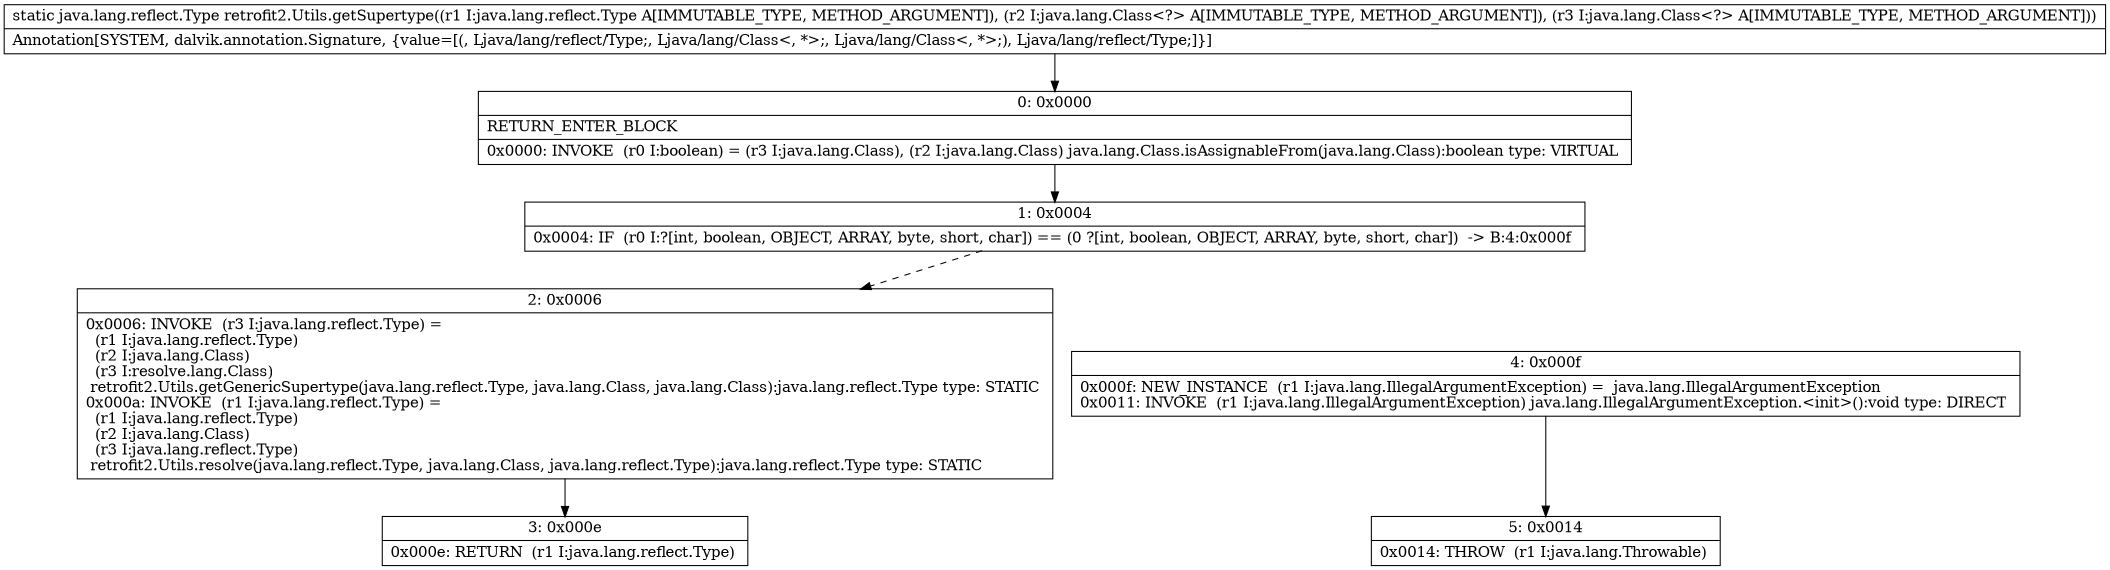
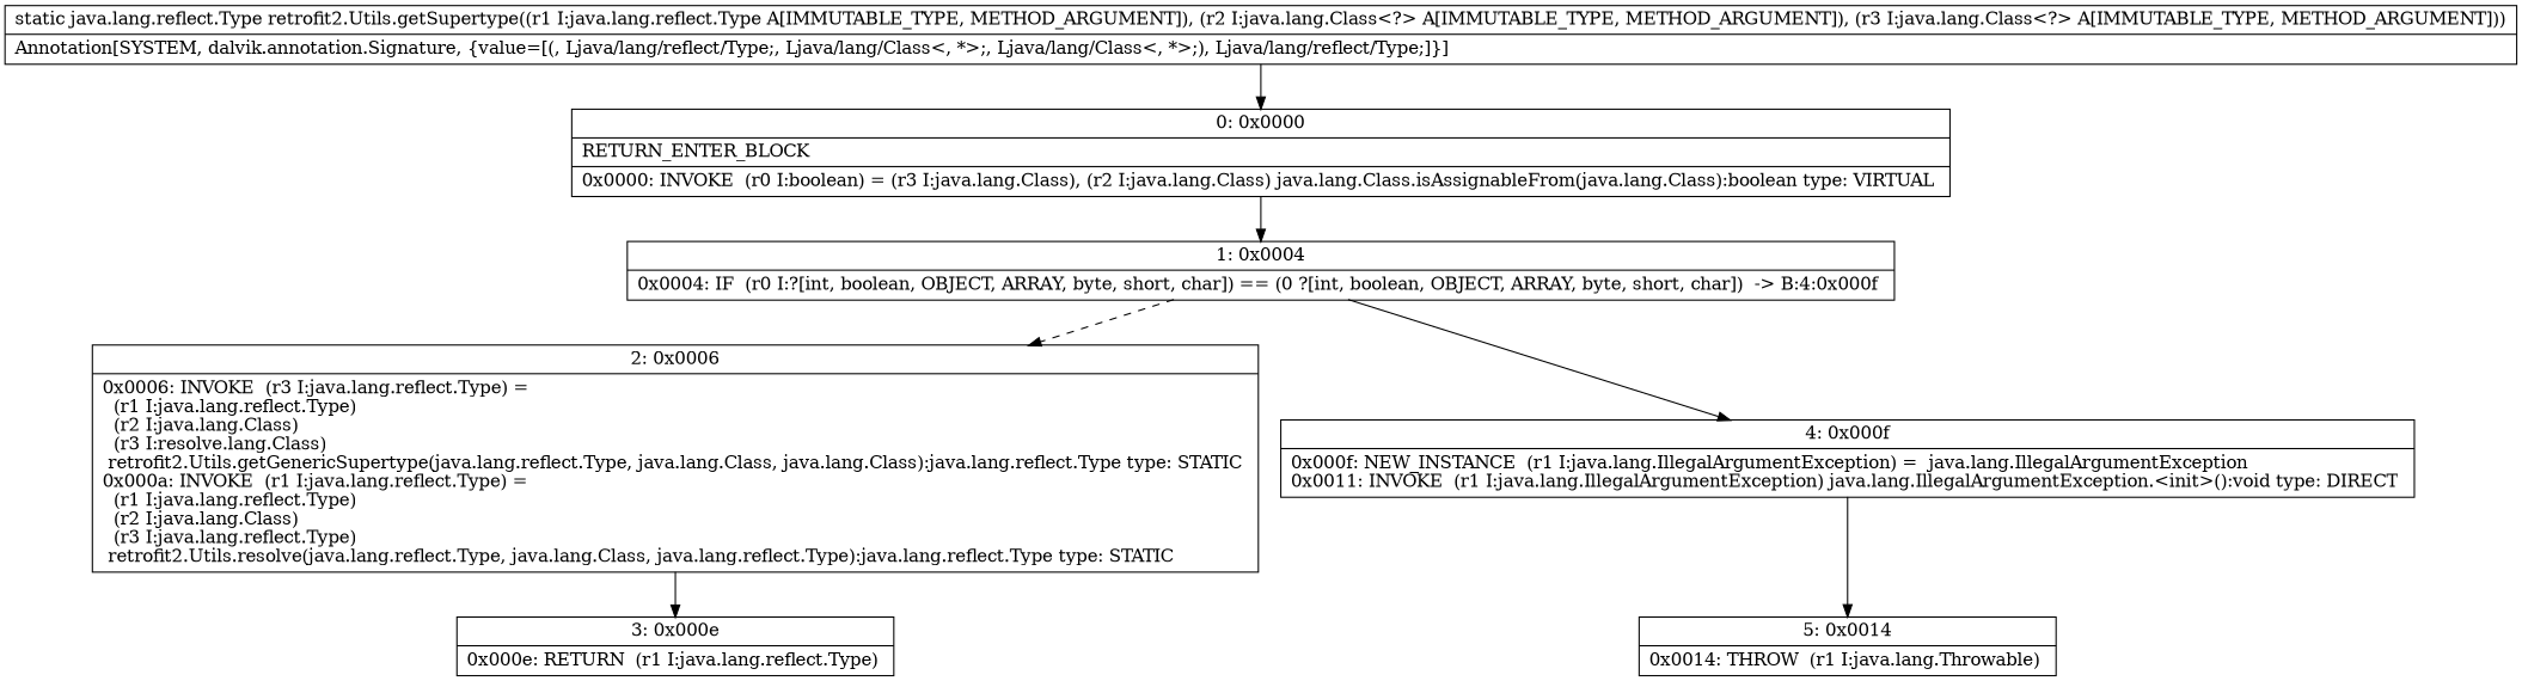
  digraph {
    node [shape=record]
    n1 [label="{0\:\ 0x0000|RETURN_ENTER_BLOCK\l|0x0000: INVOKE  (r0 I:boolean) = (r3 I:java.lang.Class), (r2 I:java.lang.Class) java.lang.Class.isAssignableFrom(java.lang.Class):boolean type: VIRTUAL \l}"]
    n2 [label="{1\:\ 0x0004|0x0004: IF  (r0 I:?[int, boolean, OBJECT, ARRAY, byte, short, char]) == (0 ?[int, boolean, OBJECT, ARRAY, byte, short, char])  \-\> B:4:0x000f \l}"]
    n3 [label="{2\:\ 0x0006|0x0006: INVOKE  (r3 I:java.lang.reflect.Type) = \l  (r1 I:java.lang.reflect.Type)\l  (r2 I:java.lang.Class)\l  (r3 I:resolve.lang.Class)\l retrofit2.Utils.getGenericSupertype(java.lang.reflect.Type, java.lang.Class, java.lang.Class):java.lang.reflect.Type type: STATIC \l0x000a: INVOKE  (r1 I:java.lang.reflect.Type) = \l  (r1 I:java.lang.reflect.Type)\l  (r2 I:java.lang.Class)\l  (r3 I:java.lang.reflect.Type)\l retrofit2.Utils.resolve(java.lang.reflect.Type, java.lang.Class, java.lang.reflect.Type):java.lang.reflect.Type type: STATIC \l}"]
    n4 [label="{4\:\ 0x000f|0x000f: NEW_INSTANCE  (r1 I:java.lang.IllegalArgumentException) =  java.lang.IllegalArgumentException \l0x0011: INVOKE  (r1 I:java.lang.IllegalArgumentException) java.lang.IllegalArgumentException.\<init\>():void type: DIRECT \l}"]
    n5 [label="{3\:\ 0x000e|0x000e: RETURN  (r1 I:java.lang.reflect.Type) \l}"]
    n6 [label="{5\:\ 0x0014|0x0014: THROW  (r1 I:java.lang.Throwable) \l}"]
    n7 [label="{static java.lang.reflect.Type retrofit2.Utils.getSupertype((r1 I:java.lang.reflect.Type A[IMMUTABLE_TYPE, METHOD_ARGUMENT]), (r2 I:java.lang.Class\<?\> A[IMMUTABLE_TYPE, METHOD_ARGUMENT]), (r3 I:java.lang.Class\<?\> A[IMMUTABLE_TYPE, METHOD_ARGUMENT]))  | Annotation[SYSTEM, dalvik.annotation.Signature, \{value=[(, Ljava\/lang\/reflect\/Type;, Ljava\/lang\/Class\<, *\>;, Ljava\/lang\/Class\<, *\>;), Ljava\/lang\/reflect\/Type;]\}]\l}"]
    n1 -> n2
    n2 -> n3 [style=dashed]
+   n2 -> n4
    n3 -> n5
    n4 -> n6
    n7 -> n1
  }
